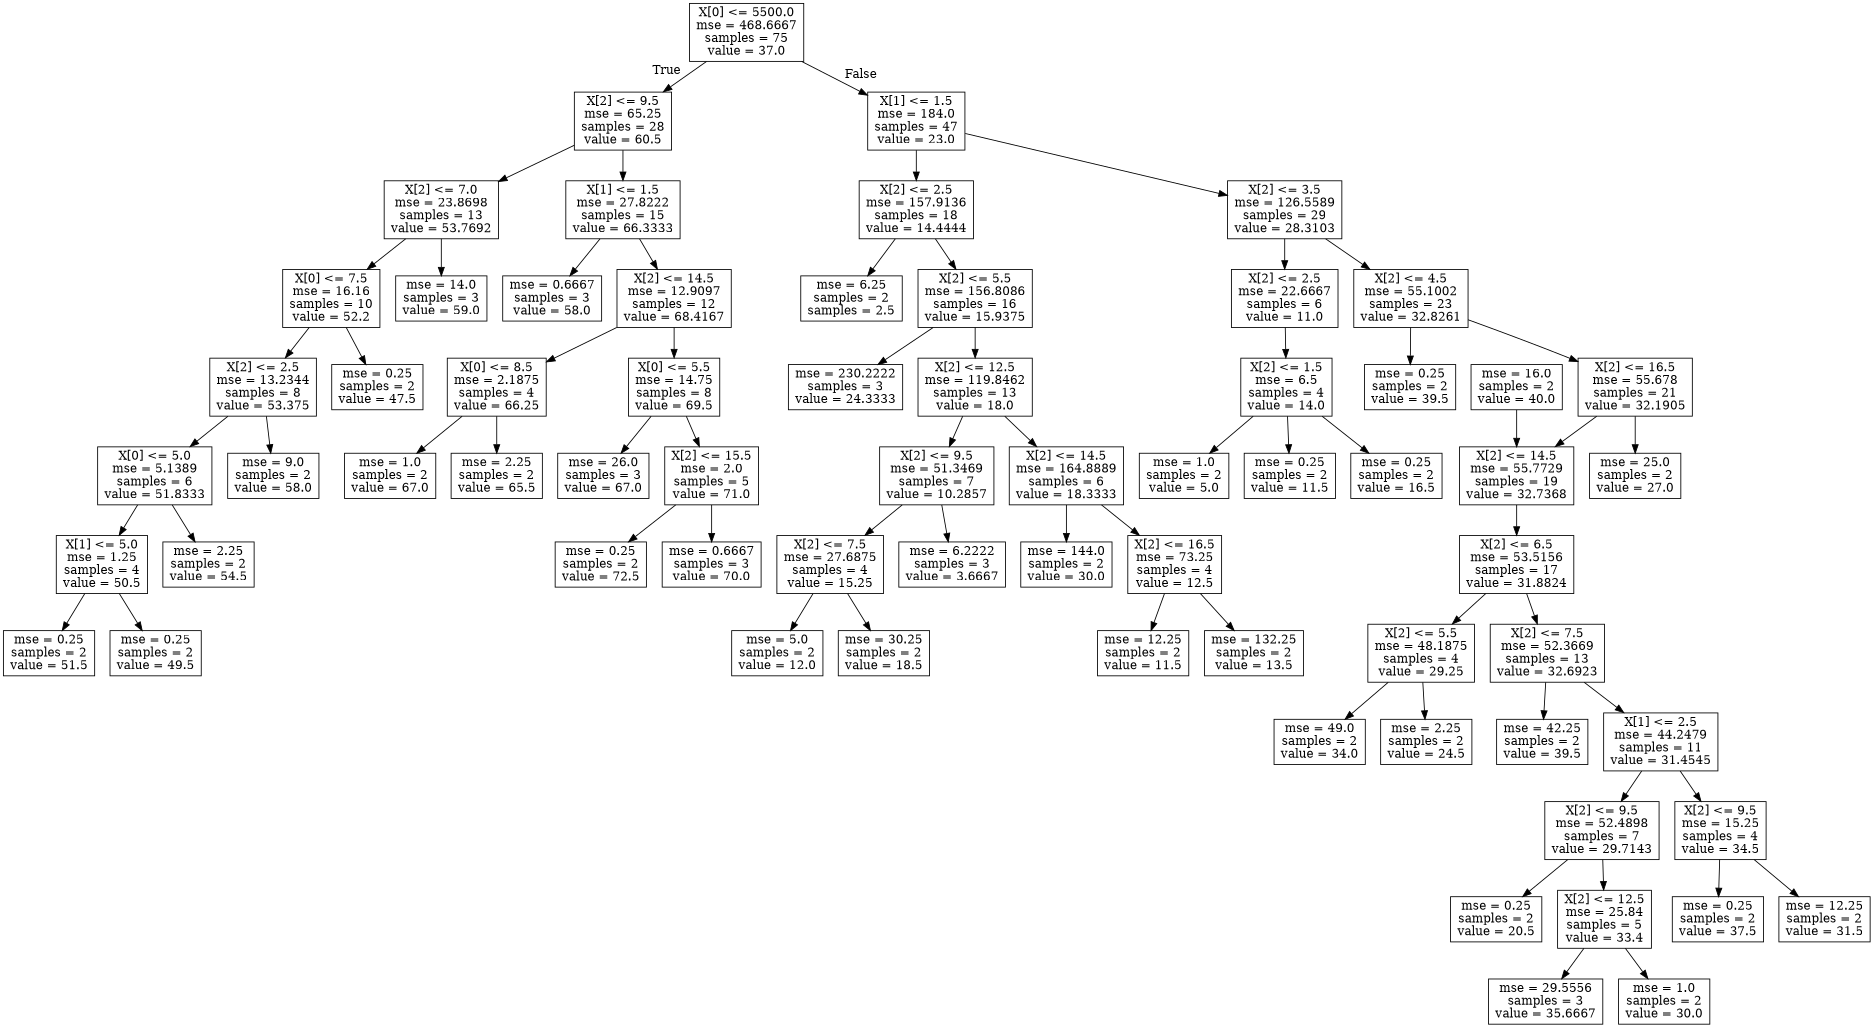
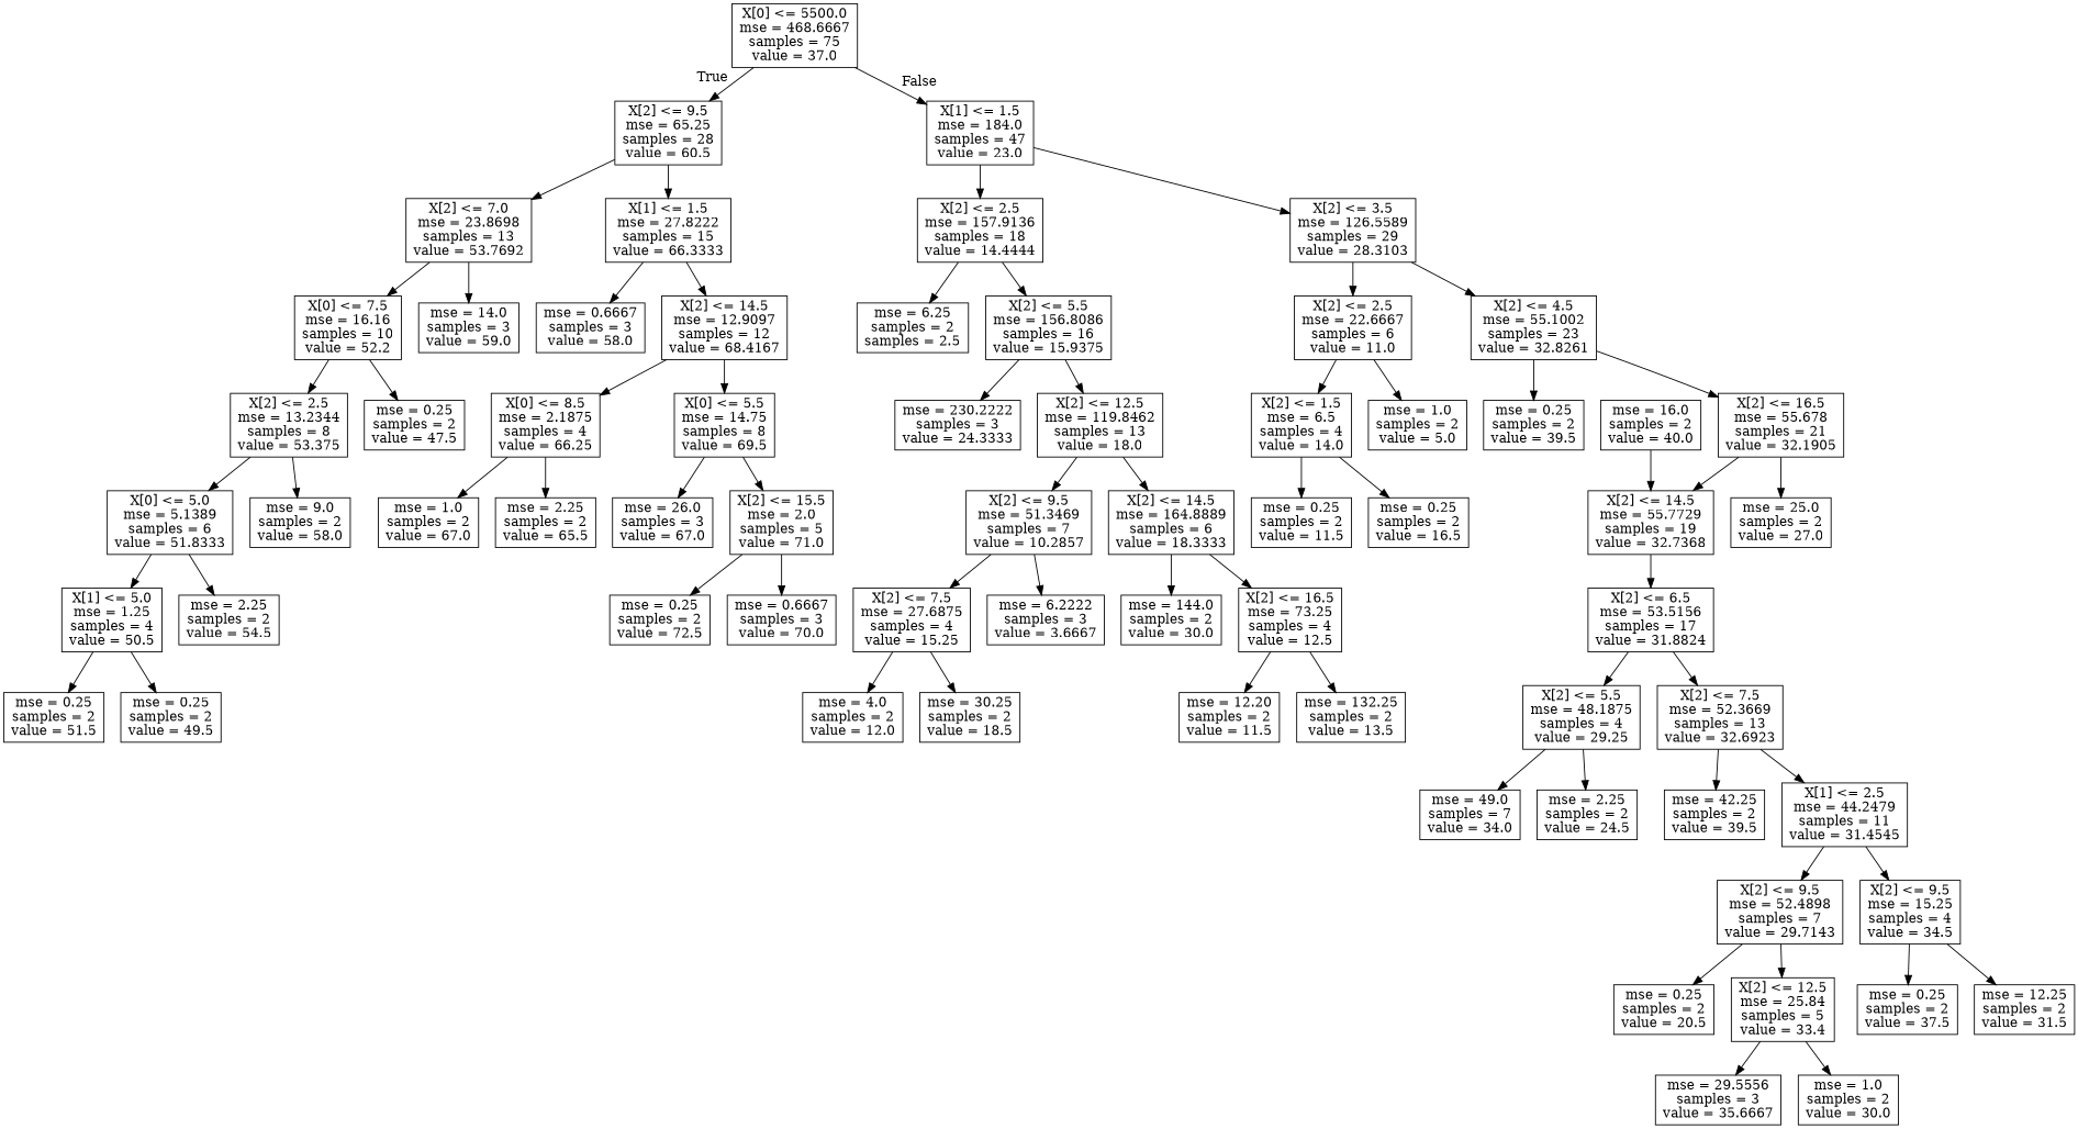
  digraph {
    node [shape=box]
    n1 [label="X[0] <= 5500.0\nmse = 468.6667\nsamples = 75\nvalue = 37.0"]
    n2 [label="X[2] <= 9.5\nmse = 65.25\nsamples = 28\nvalue = 60.5"]
    n3 [label="X[1] <= 1.5\nmse = 184.0\nsamples = 47\nvalue = 23.0"]
    n4 [label="X[2] <= 7.0\nmse = 23.8698\nsamples = 13\nvalue = 53.7692"]
    n5 [label="X[1] <= 1.5\nmse = 27.8222\nsamples = 15\nvalue = 66.3333"]
    n6 [label="X[2] <= 2.5\nmse = 157.9136\nsamples = 18\nvalue = 14.4444"]
    n7 [label="X[2] <= 3.5\nmse = 126.5589\nsamples = 29\nvalue = 28.3103"]
    n8 [label="X[0] <= 7.5\nmse = 16.16\nsamples = 10\nvalue = 52.2"]
    n9 [label="mse = 14.0\nsamples = 3\nvalue = 59.0"]
    n10 [label="mse = 0.6667\nsamples = 3\nvalue = 58.0"]
    n11 [label="X[2] <= 14.5\nmse = 12.9097\nsamples = 12\nvalue = 68.4167"]
    n12 [label="X[2] <= 2.5\nmse = 13.2344\nsamples = 8\nvalue = 53.375"]
    n13 [label="mse = 0.25\nsamples = 2\nvalue = 47.5"]
    n14 [label="X[0] <= 5.0\nmse = 5.1389\nsamples = 6\nvalue = 51.8333"]
    n15 [label="mse = 9.0\nsamples = 2\nvalue = 58.0"]
    n16 [label="X[1] <= 5.0\nmse = 1.25\nsamples = 4\nvalue = 50.5"]
    n17 [label="mse = 2.25\nsamples = 2\nvalue = 54.5"]
    n18 [label="mse = 0.25\nsamples = 2\nvalue = 51.5"]
    n19 [label="mse = 0.25\nsamples = 2\nvalue = 49.5"]
    n20 [label="X[0] <= 8.5\nmse = 2.1875\nsamples = 4\nvalue = 66.25"]
    n21 [label="X[0] <= 5.5\nmse = 14.75\nsamples = 8\nvalue = 69.5"]
    n22 [label="mse = 1.0\nsamples = 2\nvalue = 67.0"]
    n23 [label="mse = 2.25\nsamples = 2\nvalue = 65.5"]
    n24 [label="mse = 26.0\nsamples = 3\nvalue = 67.0"]
    n25 [label="X[2] <= 15.5\nmse = 2.0\nsamples = 5\nvalue = 71.0"]
    n26 [label="mse = 0.25\nsamples = 2\nvalue = 72.5"]
    n27 [label="mse = 0.6667\nsamples = 3\nvalue = 70.0"]
    n28 [label="mse = 6.25\nsamples = 2\nsamples = 2.5"]
    n29 [label="X[2] <= 5.5\nmse = 156.8086\nsamples = 16\nvalue = 15.9375"]
    n30 [label="X[2] <= 2.5\nmse = 22.6667\nsamples = 6\nvalue = 11.0"]
    n31 [label="X[2] <= 4.5\nmse = 55.1002\nsamples = 23\nvalue = 32.8261"]
    n32 [label="mse = 230.2222\nsamples = 3\nvalue = 24.3333"]
    n33 [label="X[2] <= 12.5\nmse = 119.8462\nsamples = 13\nvalue = 18.0"]
    n34 [label="X[2] <= 9.5\nmse = 51.3469\nsamples = 7\nvalue = 10.2857"]
    n35 [label="X[2] <= 14.5\nmse = 164.8889\nsamples = 6\nvalue = 18.3333"]
    n36 [label="X[2] <= 7.5\nmse = 27.6875\nsamples = 4\nvalue = 15.25"]
    n37 [label="mse = 6.2222\nsamples = 3\nvalue = 3.6667"]
    n38 [label="mse = 144.0\nsamples = 2\nvalue = 30.0"]
    n39 [label="X[2] <= 16.5\nmse = 73.25\nsamples = 4\nvalue = 12.5"]
-   n40 [label="mse = 5.0\nsamples = 2\nvalue = 12.0"]
+   n40 [label="mse = 4.0\nsamples = 2\nvalue = 12.0"]
    n41 [label="mse = 30.25\nsamples = 2\nvalue = 18.5"]
-   n42 [label="mse = 12.25\nsamples = 2\nvalue = 11.5"]
+   n42 [label="mse = 12.20\nsamples = 2\nvalue = 11.5"]
    n43 [label="mse = 132.25\nsamples = 2\nvalue = 13.5"]
    n44 [label="X[2] <= 1.5\nmse = 6.5\nsamples = 4\nvalue = 14.0"]
    n45 [label="mse = 1.0\nsamples = 2\nvalue = 5.0"]
    n46 [label="mse = 0.25\nsamples = 2\nvalue = 39.5"]
    n47 [label="X[2] <= 16.5\nmse = 55.678\nsamples = 21\nvalue = 32.1905"]
    n48 [label="mse = 0.25\nsamples = 2\nvalue = 11.5"]
    n49 [label="mse = 0.25\nsamples = 2\nvalue = 16.5"]
    n50 [label="X[2] <= 14.5\nmse = 55.7729\nsamples = 19\nvalue = 32.7368"]
    n51 [label="mse = 25.0\nsamples = 2\nvalue = 27.0"]
    n52 [label="X[2] <= 6.5\nmse = 53.5156\nsamples = 17\nvalue = 31.8824"]
    n53 [label="X[2] <= 5.5\nmse = 48.1875\nsamples = 4\nvalue = 29.25"]
    n54 [label="X[2] <= 7.5\nmse = 52.3669\nsamples = 13\nvalue = 32.6923"]
    n55 [label="mse = 16.0\nsamples = 2\nvalue = 40.0"]
-   n56 [label="mse = 49.0\nsamples = 2\nvalue = 34.0"]
+   n56 [label="mse = 49.0\nsamples = 7\nvalue = 34.0"]
    n57 [label="mse = 2.25\nsamples = 2\nvalue = 24.5"]
    n58 [label="mse = 42.25\nsamples = 2\nvalue = 39.5"]
    n59 [label="X[1] <= 2.5\nmse = 44.2479\nsamples = 11\nvalue = 31.4545"]
    n60 [label="X[2] <= 9.5\nmse = 52.4898\nsamples = 7\nvalue = 29.7143"]
    n61 [label="X[2] <= 9.5\nmse = 15.25\nsamples = 4\nvalue = 34.5"]
    n62 [label="mse = 0.25\nsamples = 2\nvalue = 20.5"]
    n63 [label="X[2] <= 12.5\nmse = 25.84\nsamples = 5\nvalue = 33.4"]
    n64 [label="mse = 0.25\nsamples = 2\nvalue = 37.5"]
    n65 [label="mse = 12.25\nsamples = 2\nvalue = 31.5"]
    n66 [label="mse = 29.5556\nsamples = 3\nvalue = 35.6667"]
    n67 [label="mse = 1.0\nsamples = 2\nvalue = 30.0"]
    n1 -> n2 [headlabel=True labelangle=45 labeldistance=2.5]
    n1 -> n3 [headlabel=False labelangle=-45 labeldistance=2.5]
    n2 -> n4
    n2 -> n5
    n3 -> n6
    n3 -> n7
    n4 -> n8
    n4 -> n9
    n5 -> n10
    n5 -> n11
    n6 -> n28
    n6 -> n29
    n7 -> n30
    n7 -> n31
    n8 -> n12
    n8 -> n13
    n11 -> n20
    n11 -> n21
    n12 -> n14
    n12 -> n15
    n14 -> n16
    n14 -> n17
    n16 -> n18
    n16 -> n19
    n20 -> n22
    n20 -> n23
    n21 -> n24
    n21 -> n25
    n25 -> n26
    n25 -> n27
    n29 -> n32
    n29 -> n33
    n30 -> n44
-   n44 -> n45
+   n30 -> n45
    n31 -> n46
    n31 -> n47
    n33 -> n34
    n33 -> n35
    n34 -> n36
    n34 -> n37
    n35 -> n38
    n35 -> n39
    n36 -> n40
    n36 -> n41
    n39 -> n42
    n39 -> n43
    n44 -> n48
    n44 -> n49
    n47 -> n50
    n47 -> n51
    n50 -> n52
    n52 -> n53
    n52 -> n54
    n53 -> n56
    n53 -> n57
    n54 -> n58
    n54 -> n59
    n55 -> n50
    n59 -> n60
    n59 -> n61
    n60 -> n62
    n60 -> n63
    n61 -> n64
    n61 -> n65
    n63 -> n66
    n63 -> n67
  }
